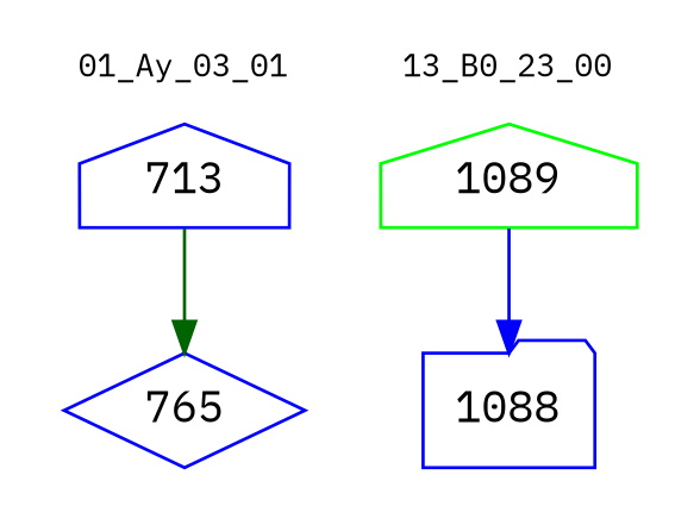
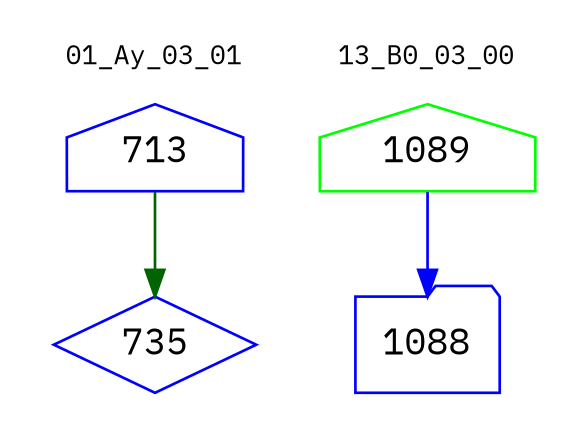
  digraph {
    fontname="IBM Plex Mono"
    node [color=blue fontname="IBM Plex Mono" shape=house]
    edge [fontname="IBM Plex Mono" style=solid]
    n1 [label=713]
-   n2 [label=765 shape=diamond]
+   n2 [label=735 shape=diamond]
    n3 [color=green label=1089]
    n4 [label=1088 shape=folder]
    subgraph cluster_1 {
      color=white
      fontsize=10
      label="01_Ay_03_01"
      n1
      n2
    }
    subgraph cluster_2 {
      color=white
      fontsize=10
-     label="13_B0_23_00"
+     label="13_B0_03_00"
      n3
      n4
    }
    n1 -> n2 [color=darkgreen]
    n3 -> n4 [color=blue]
  }
